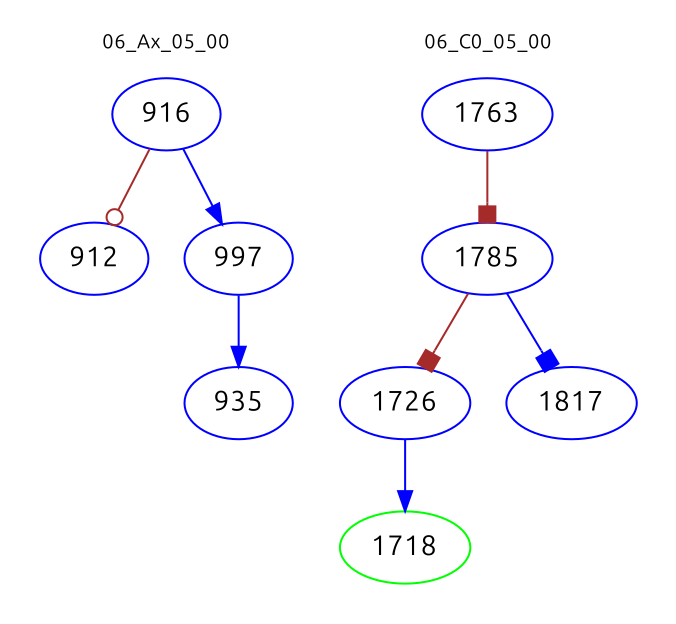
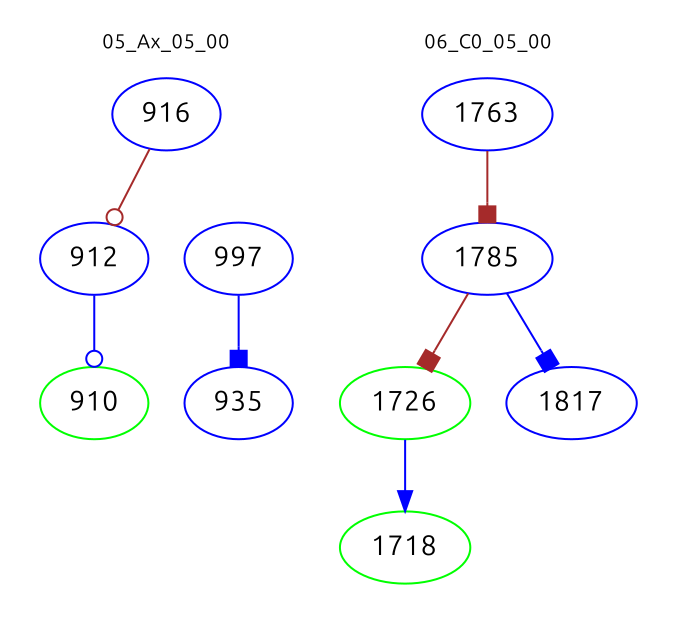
  digraph {
    fontname=Ubuntu
    node [color=blue fontname=Ubuntu]
    edge [arrowhead=box color=blue fontname=Ubuntu]
    n1 [label=916]
    n2 [label=912]
    n3 [label=997]
+   n4 [color=green label=910]
    n5 [label=935]
    n6 [label=1763]
-   n7 [label=1726]
+   n7 [color=green label=1726]
    n8 [label=1785]
    n9 [color=green label=1718]
    n10 [label=1817]
    subgraph cluster_1 {
      color=white
      fontsize=10
-     label="06_Ax_05_00"
+     label="05_Ax_05_00"
      n1
      n2
      n3
+     n4
      n5
    }
    subgraph cluster_2 {
      color=white
      fontsize=10
      label="06_C0_05_00"
      n6
      n7
      n8
      n9
      n10
    }
    n1 -> n2 [arrowhead=odot color=brown]
-   n1 -> n3 [arrowhead=normal]
-   n3 -> n5 [arrowhead=normal]
+   n2 -> n4 [arrowhead=odot]
+   n3 -> n5
    n6 -> n8 [color=brown]
    n7 -> n9 [arrowhead=normal]
    n8 -> n7 [color=brown]
    n8 -> n10
  }
